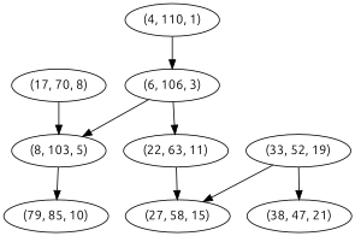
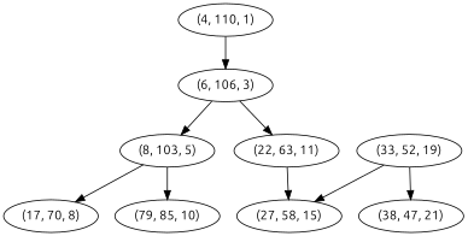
  digraph {
    fontname=Ubuntu
    node [fontname=Ubuntu]
    edge [fontname=Ubuntu]
    "(4, 110, 1)"
    "(6, 106, 3)"
    "(8, 103, 5)"
    "(22, 63, 11)"
    "(17, 70, 8)"
    "(79, 85, 10)"
    "(27, 58, 15)"
    "(33, 52, 19)"
    "(38, 47, 21)"
    "(4, 110, 1)" -> "(6, 106, 3)"
    "(6, 106, 3)" -> "(8, 103, 5)"
    "(6, 106, 3)" -> "(22, 63, 11)"
-   "(17, 70, 8)" -> "(8, 103, 5)"
+   "(8, 103, 5)" -> "(17, 70, 8)"
    "(8, 103, 5)" -> "(79, 85, 10)"
    "(22, 63, 11)" -> "(27, 58, 15)"
    "(33, 52, 19)" -> "(27, 58, 15)"
    "(33, 52, 19)" -> "(38, 47, 21)"
  }
